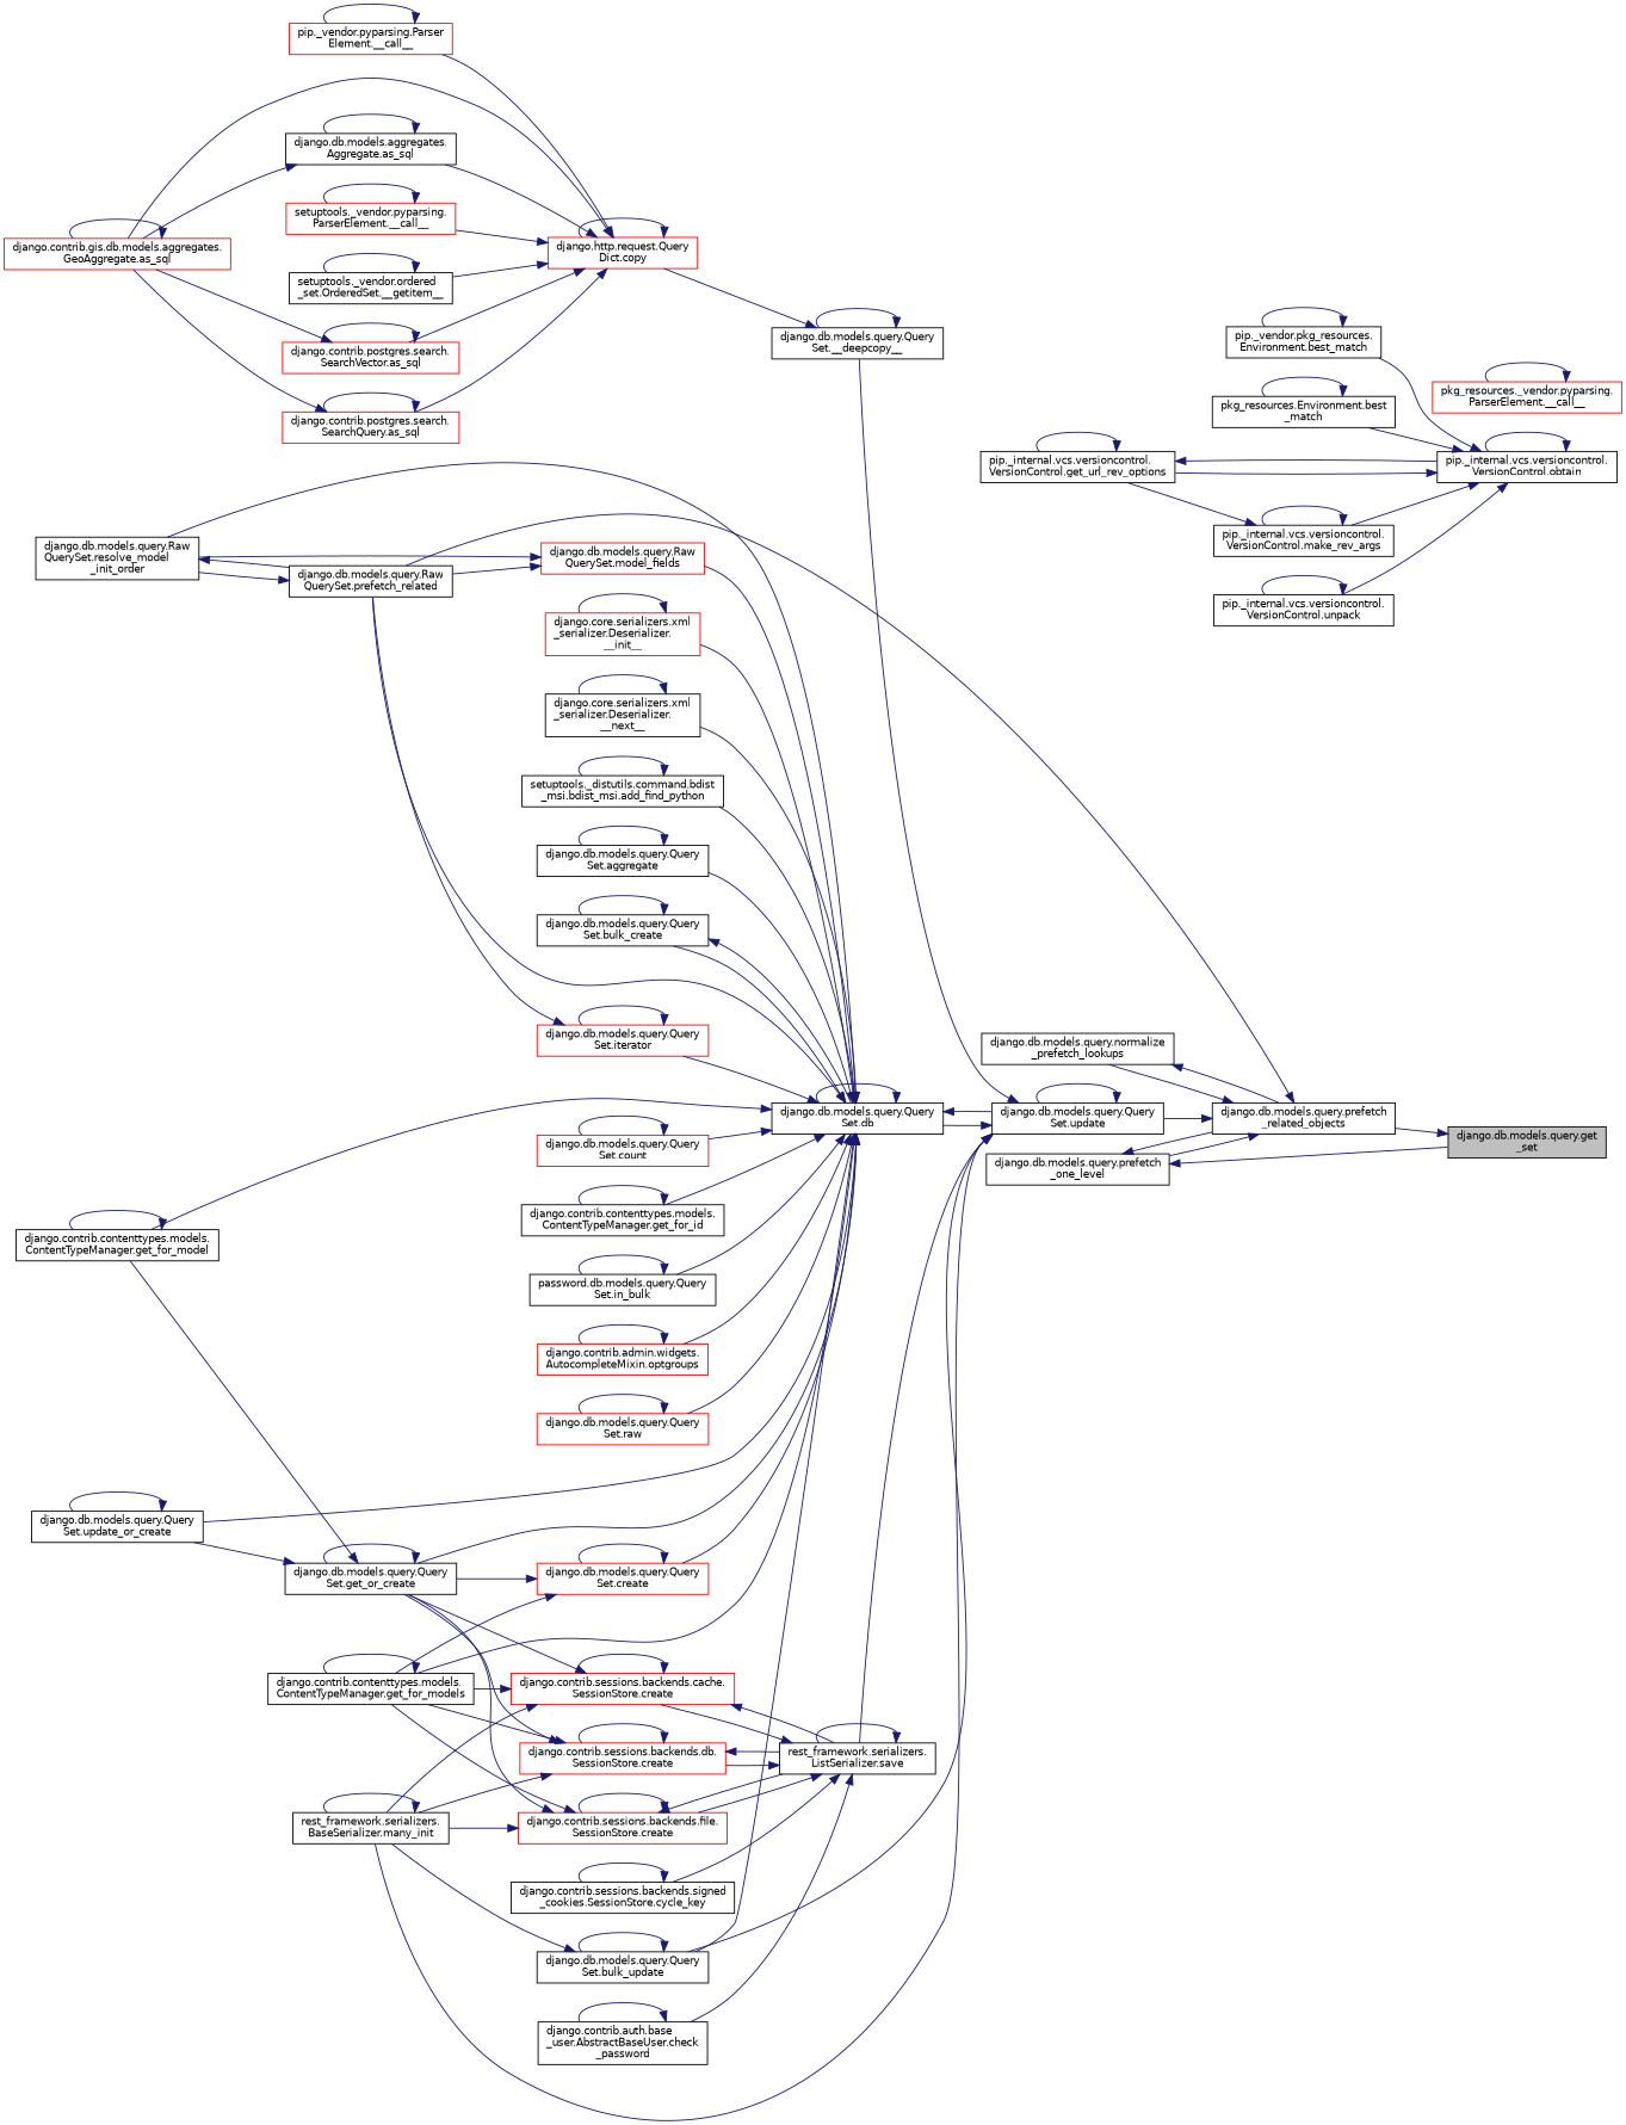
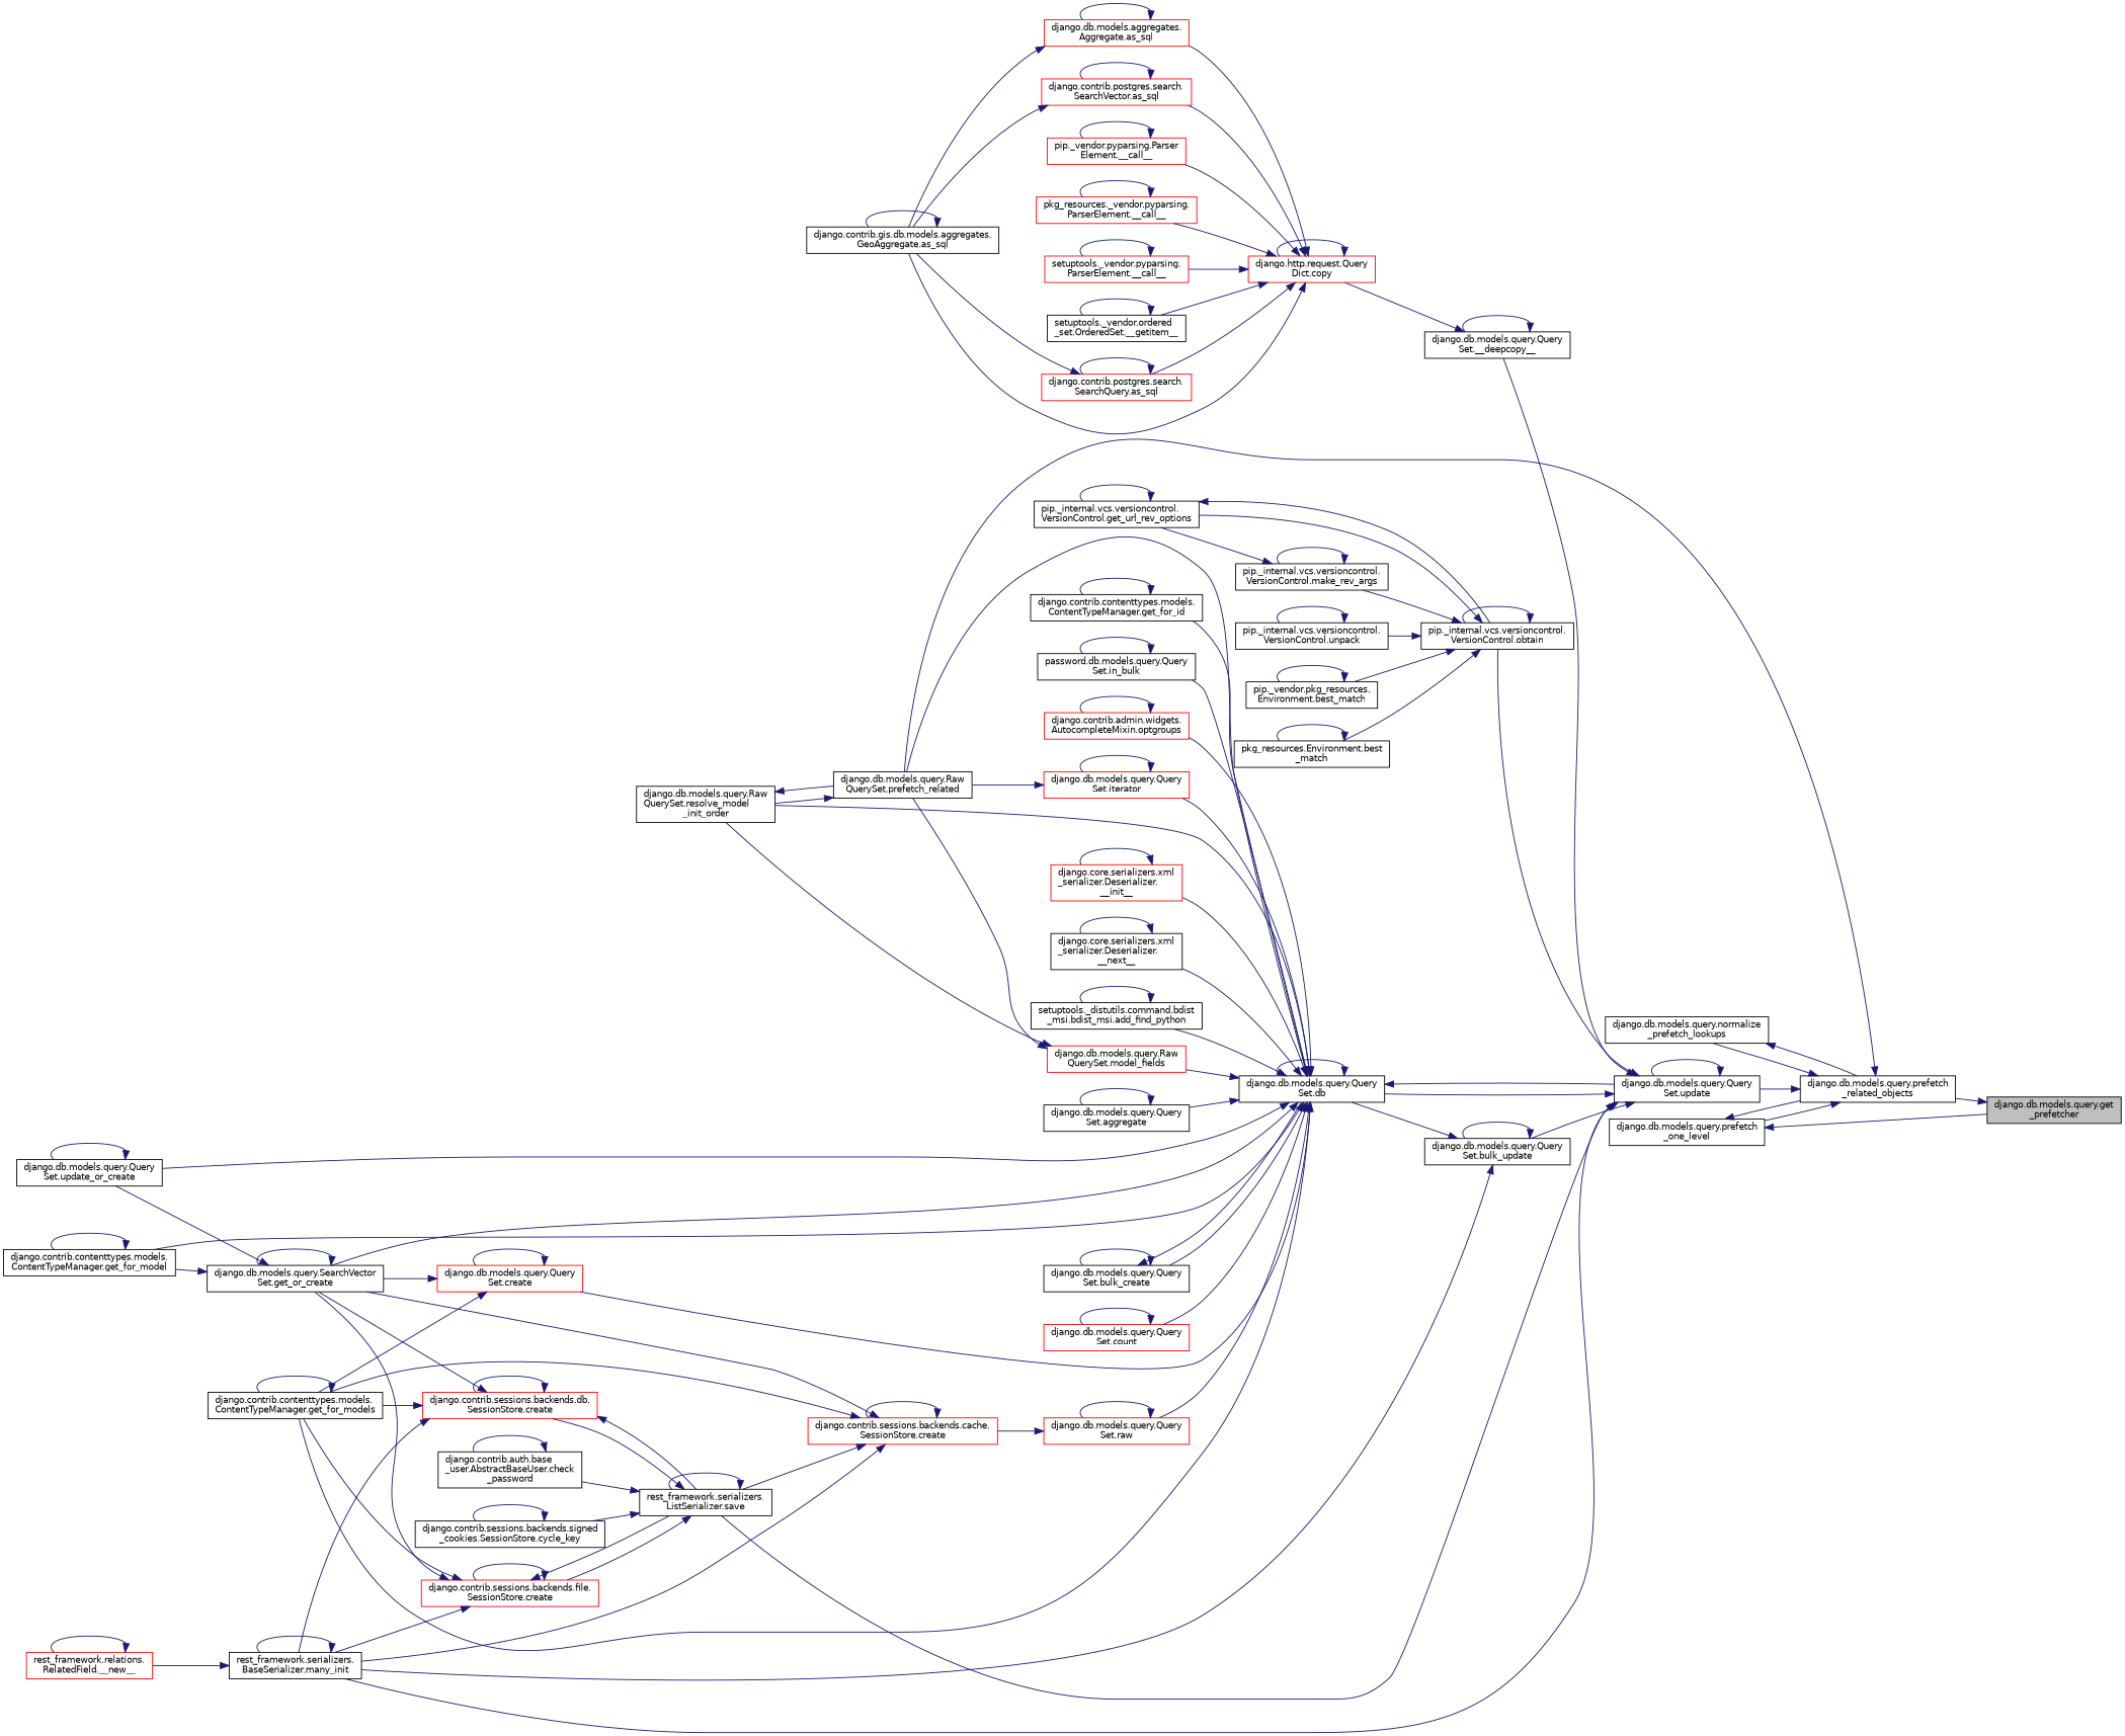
  digraph {
    rankdir=RL
    node [color=black fillcolor=white fontname=Helvetica fontsize=10 shape=record style=filled]
    edge [color=midnightblue dir=back fontname=Helvetica fontsize=10 labelfontname=Helvetica labelfontsize=10 style=solid]
-   n1 [fillcolor=grey75 fontcolor=black height=0.2 label="django.db.models.query.get\l_set" width=0.4]
+   n1 [fillcolor=grey75 fontcolor=black height=0.2 label="django.db.models.query.get\l_prefetcher" width=0.4]
    n2 [height=0.2 label="django.db.models.query.prefetch\l_related_objects" width=0.4]
    n3 [height=0.2 label="django.db.models.query.normalize\l_prefetch_lookups" width=0.4]
    n4 [height=0.2 label="django.db.models.query.prefetch\l_one_level" width=0.4]
    n5 [height=0.2 label="django.db.models.query.Raw\lQuerySet.prefetch_related" width=0.4]
    n6 [height=0.2 label="django.db.models.query.Query\lSet.update" width=0.4]
    n7 [height=0.2 label="django.db.models.query.Raw\lQuerySet.resolve_model\l_init_order" width=0.4]
    n8 [height=0.2 label="django.db.models.query.Query\lSet.__deepcopy__" width=0.4]
    n9 [height=0.2 label="django.db.models.query.Query\lSet.bulk_update" width=0.4]
    n10 [height=0.2 label="django.db.models.query.Query\lSet.db" width=0.4]
    n11 [height=0.2 label="rest_framework.serializers.\lBaseSerializer.many_init" width=0.4]
    n12 [height=0.2 label="rest_framework.serializers.\lListSerializer.save" width=0.4]
    n13 [height=0.2 label="pip._internal.vcs.versioncontrol.\lVersionControl.obtain" width=0.4]
    n14 [color=red height=0.2 label="django.http.request.Query\lDict.copy" width=0.4]
    n15 [color=red height=0.2 label="django.core.serializers.xml\l_serializer.Deserializer.\l__init__" width=0.4]
    n16 [height=0.2 label="django.core.serializers.xml\l_serializer.Deserializer.\l__next__" width=0.4]
    n17 [height=0.2 label="setuptools._distutils.command.bdist\l_msi.bdist_msi.add_find_python" width=0.4]
    n18 [height=0.2 label="django.db.models.query.Query\lSet.aggregate" width=0.4]
    n19 [height=0.2 label="django.db.models.query.Query\lSet.bulk_create" width=0.4]
    n20 [color=red height=0.2 label="django.db.models.query.Query\lSet.count" width=0.4]
    n21 [color=red height=0.2 label="django.db.models.query.Query\lSet.create" width=0.4]
    n22 [height=0.2 label="django.contrib.contenttypes.models.\lContentTypeManager.get_for_models" width=0.4]
-   n23 [height=0.2 label="django.db.models.query.Query\lSet.get_or_create" width=0.4]
+   n23 [height=0.2 label="django.db.models.query.SearchVector\lSet.get_or_create" width=0.4]
    n24 [height=0.2 label="django.contrib.contenttypes.models.\lContentTypeManager.get_for_model" width=0.4]
    n25 [height=0.2 label="django.db.models.query.Query\lSet.update_or_create" width=0.4]
    n26 [height=0.2 label="django.contrib.contenttypes.models.\lContentTypeManager.get_for_id" width=0.4]
    n27 [height=0.2 label="password.db.models.query.Query\lSet.in_bulk" width=0.4]
    n28 [color=red height=0.2 label="django.db.models.query.Query\lSet.iterator" width=0.4]
    n29 [color=red height=0.2 label="django.db.models.query.Raw\lQuerySet.model_fields" width=0.4]
    n30 [color=red height=0.2 label="django.contrib.admin.widgets.\lAutocompleteMixin.optgroups" width=0.4]
    n31 [color=red height=0.2 label="django.db.models.query.Query\lSet.raw" width=0.4]
+   n32 [color=red height=0.2 label="rest_framework.relations.\lRelatedField.__new__" width=0.4]
    n33 [height=0.2 label="django.contrib.auth.base\l_user.AbstractBaseUser.check\l_password" width=0.4]
    n34 [color=red height=0.2 label="django.contrib.sessions.backends.cache.\lSessionStore.create" width=0.4]
    n35 [color=red height=0.2 label="django.contrib.sessions.backends.db.\lSessionStore.create" width=0.4]
    n36 [color=red height=0.2 label="django.contrib.sessions.backends.file.\lSessionStore.create" width=0.4]
    n37 [height=0.2 label="django.contrib.sessions.backends.signed\l_cookies.SessionStore.cycle_key" width=0.4]
    n38 [height=0.2 label="pip._vendor.pkg_resources.\lEnvironment.best_match" width=0.4]
    n39 [height=0.2 label="pkg_resources.Environment.best\l_match" width=0.4]
    n40 [height=0.2 label="pip._internal.vcs.versioncontrol.\lVersionControl.get_url_rev_options" width=0.4]
    n41 [height=0.2 label="pip._internal.vcs.versioncontrol.\lVersionControl.make_rev_args" width=0.4]
    n42 [height=0.2 label="pip._internal.vcs.versioncontrol.\lVersionControl.unpack" width=0.4]
    n43 [color=red height=0.2 label="pip._vendor.pyparsing.Parser\lElement.__call__" width=0.4]
    n44 [color=red height=0.2 label="pkg_resources._vendor.pyparsing.\lParserElement.__call__" width=0.4]
    n45 [color=red height=0.2 label="setuptools._vendor.pyparsing.\lParserElement.__call__" width=0.4]
    n46 [height=0.2 label="setuptools._vendor.ordered\l_set.OrderedSet.__getitem__" width=0.4]
-   n47 [height=0.2 label="django.db.models.aggregates.\lAggregate.as_sql" width=0.4]
-   n48 [color=red height=0.2 label="django.contrib.gis.db.models.aggregates.\lGeoAggregate.as_sql" width=0.4]
+   n47 [color=red height=0.2 label="django.db.models.aggregates.\lAggregate.as_sql" width=0.4]
+   n48 [height=0.2 label="django.contrib.gis.db.models.aggregates.\lGeoAggregate.as_sql" width=0.4]
    n49 [color=red height=0.2 label="django.contrib.postgres.search.\lSearchVector.as_sql" width=0.4]
    n50 [color=red height=0.2 label="django.contrib.postgres.search.\lSearchQuery.as_sql" width=0.4]
    n1 -> n2
    n2 -> n3
    n2 -> n4
    n2 -> n5
    n2 -> n6
    n3 -> n2
    n4 -> n1
    n4 -> n2
    n5 -> n7
    n6 -> n6
    n6 -> n8
    n6 -> n9
    n6 -> n10
    n6 -> n11
    n6 -> n12
+   n6 -> n13
    n7 -> n5
    n8 -> n8
    n8 -> n14
    n9 -> n9
    n9 -> n11
    n10 -> n5
    n10 -> n6
    n10 -> n7
-   n10 -> n9
+   n9 -> n10
    n10 -> n10
    n10 -> n15
    n10 -> n16
    n10 -> n17
    n10 -> n18
    n10 -> n19
    n10 -> n20
    n10 -> n21
    n10 -> n22
    n10 -> n23
    n10 -> n24
    n10 -> n25
    n10 -> n26
    n10 -> n27
    n10 -> n28
    n10 -> n29
    n10 -> n30
    n10 -> n31
    n11 -> n11
+   n11 -> n32
    n12 -> n12
    n12 -> n33
-   n12 -> n34
+   n31 -> n34
    n12 -> n35
    n12 -> n36
    n12 -> n37
    n13 -> n13
    n13 -> n38
    n13 -> n39
    n13 -> n40
    n13 -> n41
    n13 -> n42
    n14 -> n14
    n14 -> n43
+   n14 -> n44
    n14 -> n45
    n14 -> n46
    n14 -> n47
    n14 -> n48
    n14 -> n49
    n14 -> n50
    n15 -> n15
    n16 -> n16
    n17 -> n17
    n18 -> n18
    n19 -> n10
    n19 -> n19
    n20 -> n20
    n21 -> n21
    n21 -> n22
    n21 -> n23
    n22 -> n22
    n23 -> n23
    n23 -> n24
    n23 -> n25
    n24 -> n24
    n25 -> n25
    n26 -> n26
    n27 -> n27
    n28 -> n5
    n28 -> n28
    n29 -> n5
    n29 -> n7
    n30 -> n30
    n31 -> n31
+   n32 -> n32
    n33 -> n33
    n34 -> n11
    n34 -> n12
    n34 -> n22
    n34 -> n23
    n34 -> n34
    n35 -> n11
    n35 -> n12
    n35 -> n22
    n35 -> n23
    n35 -> n35
    n36 -> n11
    n36 -> n12
    n36 -> n22
    n36 -> n23
    n36 -> n36
    n37 -> n37
    n38 -> n38
    n39 -> n39
    n40 -> n13
    n40 -> n40
    n41 -> n40
    n41 -> n41
    n42 -> n42
    n43 -> n43
    n44 -> n44
    n45 -> n45
    n46 -> n46
    n47 -> n47
    n47 -> n48
    n48 -> n48
    n49 -> n48
    n49 -> n49
    n50 -> n48
    n50 -> n50
  }
